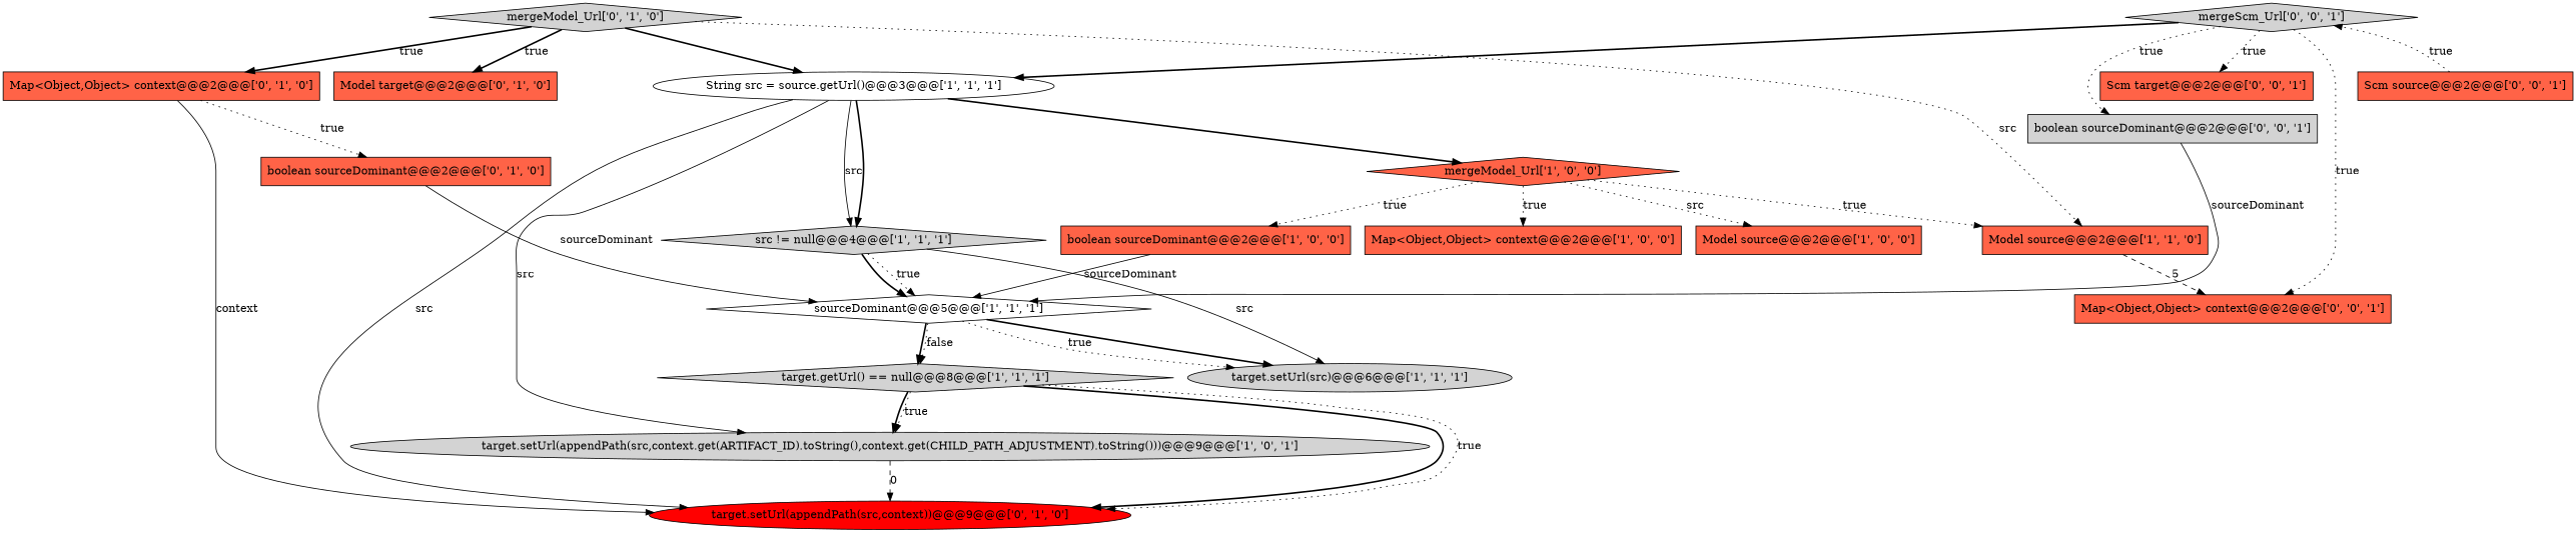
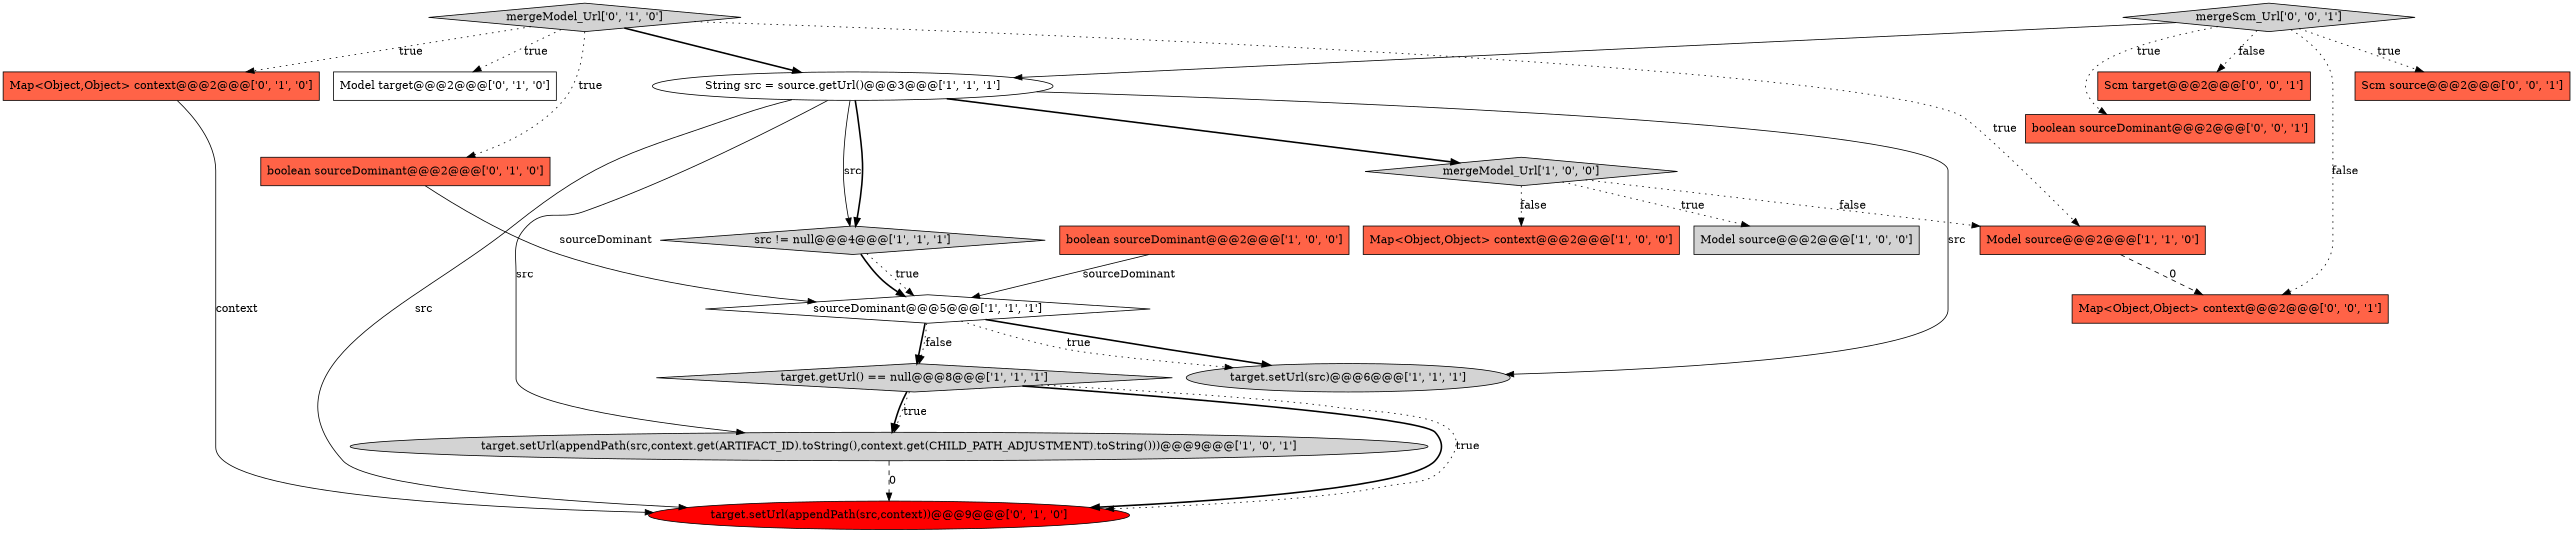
  digraph {
    node [fillcolor=tomato shape=box style=filled]
    edge [style=dotted]
    n1 [fillcolor=red label="target.setUrl(appendPath(src,context))@@@9@@@['0', '1', '0']" shape=ellipse]
-   n2 [label="Model target@@@2@@@['0', '1', '0']"]
+   n2 [fillcolor=white label="Model target@@@2@@@['0', '1', '0']"]
    n3 [label="Map<Object,Object> context@@@2@@@['0', '1', '0']"]
    n4 [fillcolor=lightgray label="mergeModel_Url['0', '1', '0']" shape=diamond]
    n5 [label="boolean sourceDominant@@@2@@@['0', '1', '0']"]
    n6 [fillcolor=white label="String src = source.getUrl()@@@3@@@['1', '1', '1']" shape=ellipse]
    n7 [label="Model source@@@2@@@['1', '1', '0']"]
    n8 [fillcolor=white label="sourceDominant@@@5@@@['1', '1', '1']" shape=diamond]
    n9 [fillcolor=lightgray label="src != null@@@4@@@['1', '1', '1']" shape=diamond]
    n10 [fillcolor=lightgray label="target.setUrl(appendPath(src,context.get(ARTIFACT_ID).toString(),context.get(CHILD_PATH_ADJUSTMENT).toString()))@@@9@@@['1', '0', '1']" shape=ellipse]
    n11 [fillcolor=lightgray label="target.setUrl(src)@@@6@@@['1', '1', '1']" shape=ellipse]
-   n12 [label="mergeModel_Url['1', '0', '0']" shape=diamond]
+   n12 [fillcolor=lightgray label="mergeModel_Url['1', '0', '0']" shape=diamond]
    n13 [label="Map<Object,Object> context@@@2@@@['0', '0', '1']"]
    n14 [fillcolor=lightgray label="target.getUrl() == null@@@8@@@['1', '1', '1']" shape=diamond]
    n15 [label="Map<Object,Object> context@@@2@@@['1', '0', '0']"]
    n16 [label="Scm target@@@2@@@['0', '0', '1']"]
    n17 [fillcolor=lightgray label="mergeScm_Url['0', '0', '1']" shape=diamond]
-   n18 [fillcolor=lightgray label="boolean sourceDominant@@@2@@@['0', '0', '1']"]
+   n18 [label="boolean sourceDominant@@@2@@@['0', '0', '1']"]
    n19 [label="Scm source@@@2@@@['0', '0', '1']"]
    n20 [label="boolean sourceDominant@@@2@@@['1', '0', '0']"]
-   n21 [label="Model source@@@2@@@['1', '0', '0']"]
+   n21 [fillcolor=lightgray label="Model source@@@2@@@['1', '0', '0']"]
    n3 -> n1 [label=context style=solid]
-   n4 -> n2 [label=true style=bold]
-   n4 -> n3 [label=true style=bold]
-   n3 -> n5 [label=true]
+   n4 -> n2 [label=true]
+   n4 -> n3 [label=true]
+   n4 -> n5 [label=true]
    n4 -> n6 [style=bold]
-   n4 -> n7 [label=src]
+   n4 -> n7 [label=true]
    n5 -> n8 [label=sourceDominant style=solid]
    n6 -> n1 [label=src style=solid]
    n6 -> n9 [label=src style=solid]
    n6 -> n9 [style=bold]
    n6 -> n10 [label=src style=solid]
-   n9 -> n11 [label=src style=solid]
+   n6 -> n11 [label=src style=solid]
    n6 -> n12 [style=bold]
-   n7 -> n13 [label=5 style=dashed]
+   n7 -> n13 [label=0 style=dashed]
    n8 -> n11 [style=bold]
    n8 -> n11 [label=true]
    n8 -> n14 [label=false]
    n8 -> n14 [style=bold]
    n9 -> n8 [label=true]
    n9 -> n8 [style=bold]
    n10 -> n1 [label=0 style=dashed]
-   n12 -> n7 [label=true]
-   n12 -> n15 [label=true]
-   n12 -> n20 [label=true]
-   n12 -> n21 [label=src]
+   n12 -> n7 [label=false]
+   n12 -> n15 [label=false]
+   n12 -> n21 [label=true]
    n14 -> n1 [style=bold]
    n14 -> n1 [label=true]
    n14 -> n10 [style=bold]
    n14 -> n10 [label=true]
-   n17 -> n6 [style=bold]
-   n17 -> n13 [label=true]
-   n17 -> n16 [label=true]
+   n17 -> n6 [style=solid]
+   n17 -> n13 [label=false]
+   n17 -> n16 [label=false]
    n17 -> n18 [label=true]
-   n19 -> n17 [label=true]
-   n18 -> n8 [label=sourceDominant style=solid]
+   n17 -> n19 [label=true]
    n20 -> n8 [label=sourceDominant style=solid]
  }
